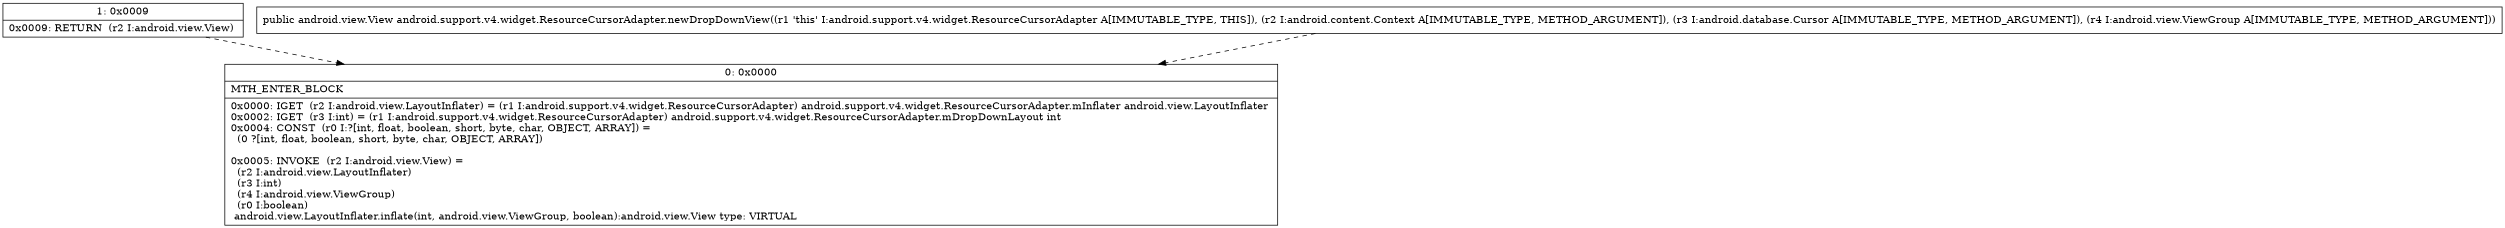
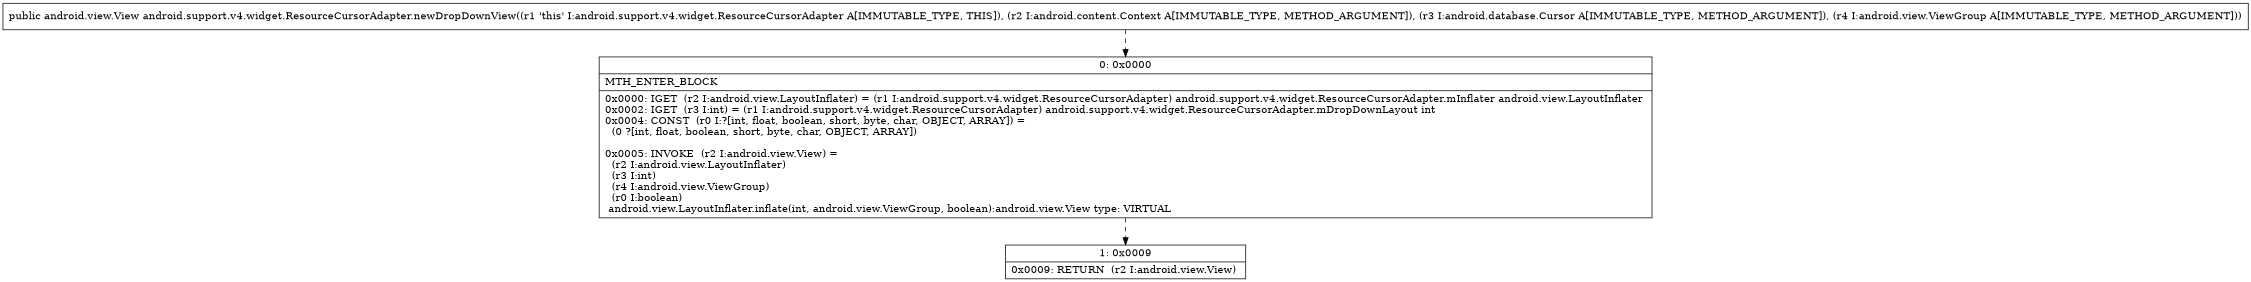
  digraph {
    fontname="DejaVu Serif"
    node [shape=record fontname="DejaVu Serif"]
    edge [style=dashed fontname="DejaVu Serif"]
    n1 [label="{0\:\ 0x0000|MTH_ENTER_BLOCK\l|0x0000: IGET  (r2 I:android.view.LayoutInflater) = (r1 I:android.support.v4.widget.ResourceCursorAdapter) android.support.v4.widget.ResourceCursorAdapter.mInflater android.view.LayoutInflater \l0x0002: IGET  (r3 I:int) = (r1 I:android.support.v4.widget.ResourceCursorAdapter) android.support.v4.widget.ResourceCursorAdapter.mDropDownLayout int \l0x0004: CONST  (r0 I:?[int, float, boolean, short, byte, char, OBJECT, ARRAY]) = \l  (0 ?[int, float, boolean, short, byte, char, OBJECT, ARRAY])\l \l0x0005: INVOKE  (r2 I:android.view.View) = \l  (r2 I:android.view.LayoutInflater)\l  (r3 I:int)\l  (r4 I:android.view.ViewGroup)\l  (r0 I:boolean)\l android.view.LayoutInflater.inflate(int, android.view.ViewGroup, boolean):android.view.View type: VIRTUAL \l}"]
    n2 [label="{1\:\ 0x0009|0x0009: RETURN  (r2 I:android.view.View) \l}"]
    n3 [label="{public android.view.View android.support.v4.widget.ResourceCursorAdapter.newDropDownView((r1 'this' I:android.support.v4.widget.ResourceCursorAdapter A[IMMUTABLE_TYPE, THIS]), (r2 I:android.content.Context A[IMMUTABLE_TYPE, METHOD_ARGUMENT]), (r3 I:android.database.Cursor A[IMMUTABLE_TYPE, METHOD_ARGUMENT]), (r4 I:android.view.ViewGroup A[IMMUTABLE_TYPE, METHOD_ARGUMENT])) }"]
-   n2 -> n1
+   n1 -> n2
    n3 -> n1
  }
